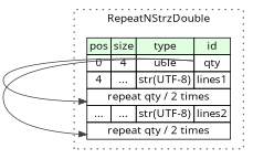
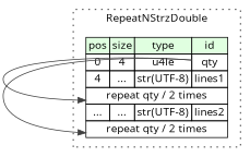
  digraph {
    rankdir=LR
    fontname="Open Sans"
    edge [color="#404040" tailport=qty_type fontname="Open Sans"]
-   n1 [label=<<TABLE BORDER="0" CELLBORDER="1" CELLSPACING="0"> 			<TR><TD BGCOLOR="#E0FFE0">pos</TD><TD BGCOLOR="#E0FFE0">size</TD><TD BGCOLOR="#E0FFE0">type</TD><TD BGCOLOR="#E0FFE0">id</TD></TR> 			<TR><TD PORT="qty_pos">0</TD><TD PORT="qty_size">4</TD><TD>u6le</TD><TD PORT="qty_type">qty</TD></TR> 			<TR><TD PORT="lines1_pos">4</TD><TD PORT="lines1_size">...</TD><TD>str(UTF-8)</TD><TD PORT="lines1_type">lines1</TD></TR> 			<TR><TD COLSPAN="4" PORT="lines1__repeat">repeat qty / 2 times</TD></TR> 			<TR><TD PORT="lines2_pos">...</TD><TD PORT="lines2_size">...</TD><TD>str(UTF-8)</TD><TD PORT="lines2_type">lines2</TD></TR> 			<TR><TD COLSPAN="4" PORT="lines2__repeat">repeat qty / 2 times</TD></TR> 		</TABLE>> shape=plaintext fontname="Open Sans"]
+   n1 [label=<<TABLE BORDER="0" CELLBORDER="1" CELLSPACING="0"> 			<TR><TD BGCOLOR="#E0FFE0">pos</TD><TD BGCOLOR="#E0FFE0">size</TD><TD BGCOLOR="#E0FFE0">type</TD><TD BGCOLOR="#E0FFE0">id</TD></TR> 			<TR><TD PORT="qty_pos">0</TD><TD PORT="qty_size">4</TD><TD>u4le</TD><TD PORT="qty_type">qty</TD></TR> 			<TR><TD PORT="lines1_pos">4</TD><TD PORT="lines1_size">...</TD><TD>str(UTF-8)</TD><TD PORT="lines1_type">lines1</TD></TR> 			<TR><TD COLSPAN="4" PORT="lines1__repeat">repeat qty / 2 times</TD></TR> 			<TR><TD PORT="lines2_pos">...</TD><TD PORT="lines2_size">...</TD><TD>str(UTF-8)</TD><TD PORT="lines2_type">lines2</TD></TR> 			<TR><TD COLSPAN="4" PORT="lines2__repeat">repeat qty / 2 times</TD></TR> 		</TABLE>> shape=plaintext fontname="Open Sans"]
    subgraph cluster_1 {
      label=RepeatNStrzDouble
      style=dotted
      n1
    }
    n1 -> n1 [headport=lines1__repeat]
    n1 -> n1 [headport=lines2__repeat]
  }
